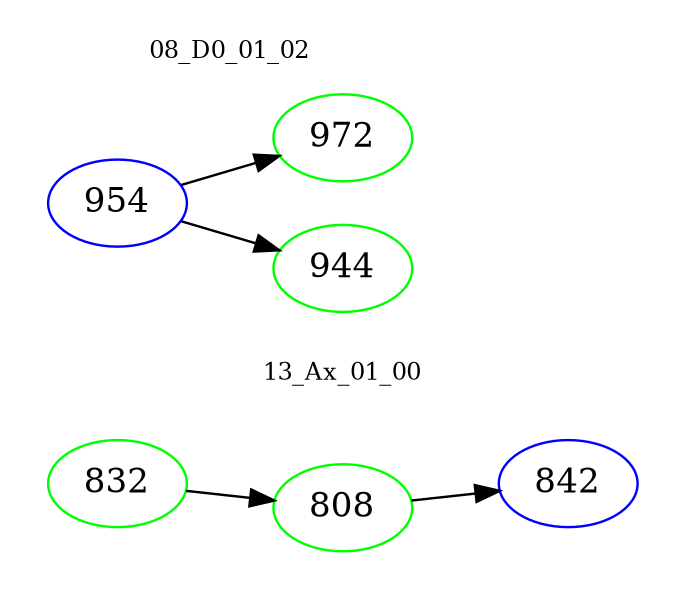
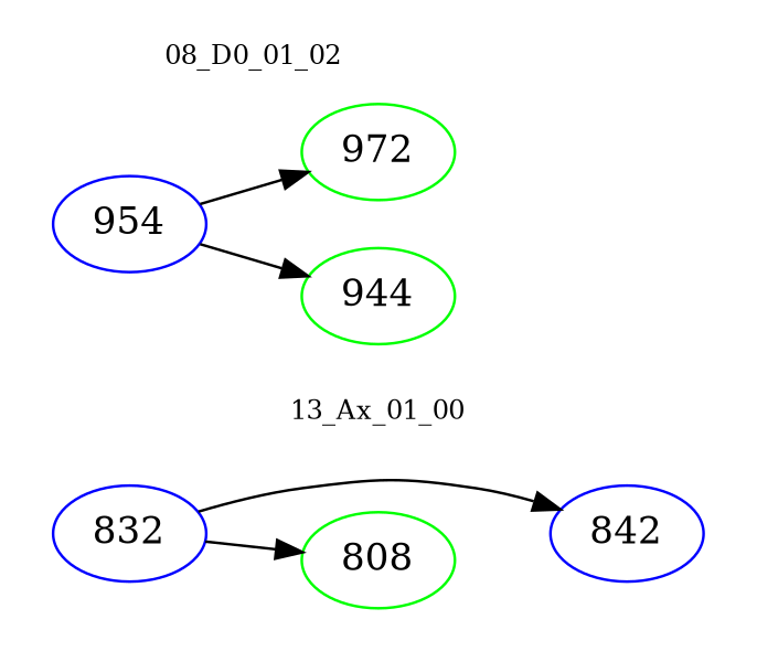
  digraph {
    rankdir=LR
    node [color=blue]
    edge [color=black]
-   n1 [color=green label=832]
+   n1 [label=832]
    n2 [color=green label=808]
    n3 [label=842]
    n4 [label=954]
    n5 [color=green label=944]
    n6 [color=green label=972]
    subgraph cluster_1 {
      color=white
      fontsize=10
      label="13_Ax_01_00"
      n1
      n2
      n3
    }
    subgraph cluster_2 {
      color=white
      fontsize=10
      label="08_D0_01_02"
      n4
      n5
      n6
    }
    n1 -> n2
-   n2 -> n3
+   n1 -> n3
    n4 -> n5
    n4 -> n6
  }
